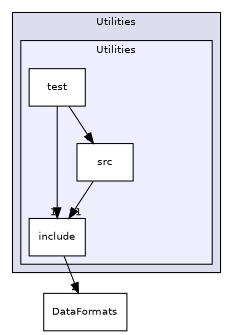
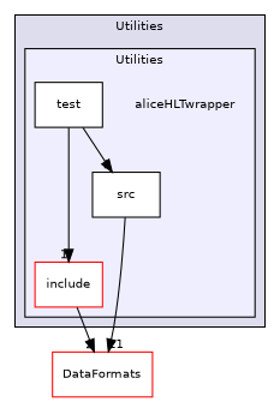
  digraph {
    compound=true
    node [fontname=Helvetica fontsize=10 shape=box color=red fillcolor=white style=filled]
    edge [headlabel=2 labeldistance=1.5 labelfontname=Helvetica labelfontsize=10]
-   n2 [color=black label=include]
+   n1 [label=aliceHLTwrapper shape=plaintext color="" fillcolor="" style=""]
+   n2 [label=include]
    n3 [color=black label=src]
    n4 [color=black label=test]
-   n5 [color=black label=DataFormats fillcolor="" style=""]
+   n5 [label=DataFormats fillcolor="" style=""]
    subgraph cluster_1 {
      bgcolor="#ddddee"
      fontname=Helvetica
      fontsize=10
      label=Utilities
      pencolor=black
      subgraph cluster_2 {
        bgcolor="#eeeeff"
        fontname=Helvetica
        fontsize=10
        label=Utilities
        pencolor=black
+       n1
        n2
        n3
        n4
      }
    }
    n2 -> n5
-   n3 -> n2 [headlabel=21]
+   n3 -> n5 [headlabel=21]
    n4 -> n2 [headlabel=1]
    n4 -> n3
  }
